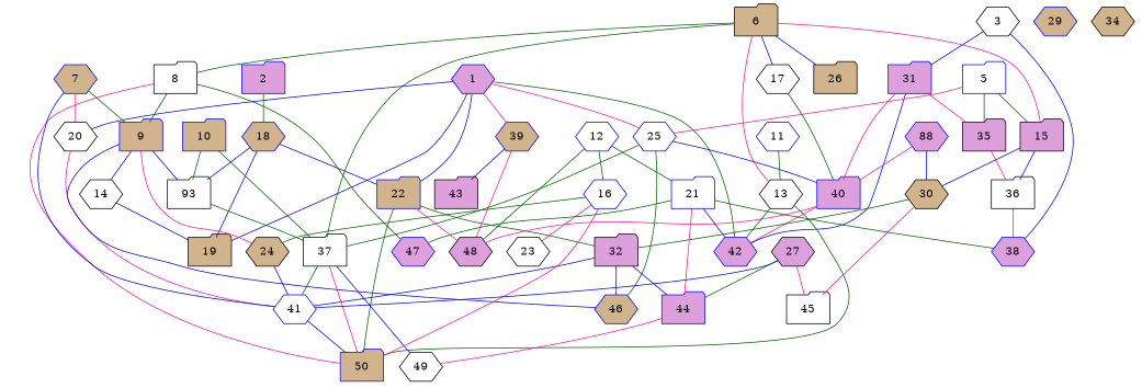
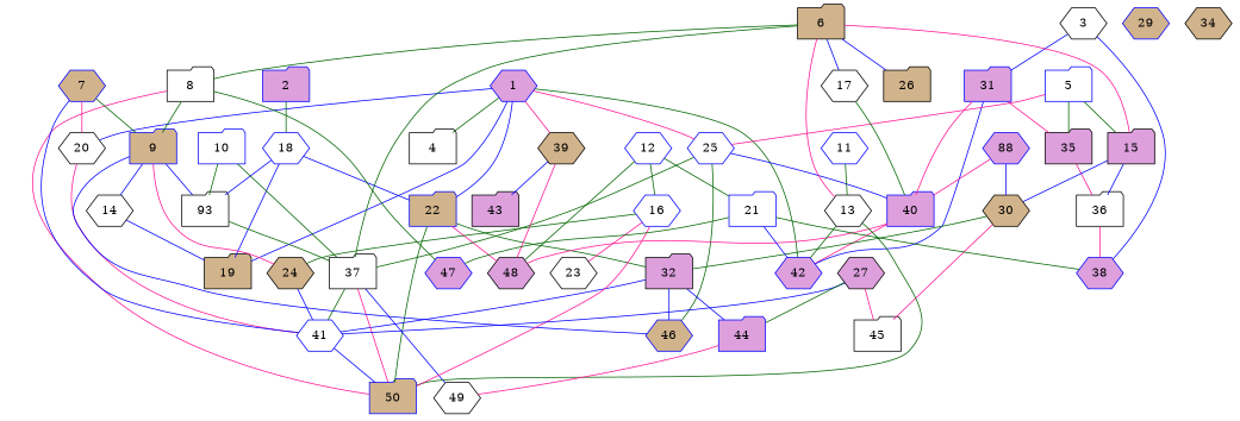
  graph {
    node [color=blue fillcolor=white shape=hexagon style=filled]
    edge [color=darkgreen]
    1 [fillcolor=plum]
+   4 [color=black shape=folder]
    19 [color=black fillcolor=tan shape=folder]
    20 [color=black]
    22 [fillcolor=tan shape=folder]
    25
-   39 [fillcolor=tan]
+   39 [color=black fillcolor=tan]
    42 [fillcolor=plum]
    41
    50 [fillcolor=tan shape=folder]
    32 [color=black fillcolor=plum shape=folder]
    48 [color=black fillcolor=plum]
    37 [color=black shape=folder]
    46 [fillcolor=tan]
    40 [fillcolor=plum shape=folder]
    43 [color=black fillcolor=plum shape=folder]
    2 [fillcolor=plum shape=folder]
-   18 [fillcolor=tan]
+   18
    n19 [color=black label=93 shape=folder]
    3 [color=black]
    31 [fillcolor=plum shape=folder]
    38 [fillcolor=plum]
    35 [color=black fillcolor=plum shape=folder]
    5 [shape=folder]
    15 [color=black fillcolor=plum shape=folder]
    30 [color=black fillcolor=tan]
    36 [color=black shape=folder]
    6 [color=black fillcolor=tan shape=folder]
    8 [color=black shape=folder]
    13 [color=black]
    17 [color=black]
    26 [color=black fillcolor=tan shape=folder]
    9 [fillcolor=tan shape=folder]
    47 [fillcolor=plum]
    49 [color=black]
    7 [fillcolor=tan]
    14 [color=black]
    24 [color=black fillcolor=tan]
-   10 [fillcolor=tan shape=folder]
+   10 [shape=folder]
    44 [fillcolor=plum shape=folder]
    11
    12
    16
    21 [shape=folder]
    23 [color=black]
    45 [color=black shape=folder]
    27 [color=black fillcolor=plum]
    n48 [fillcolor=plum label=88]
    29 [fillcolor=tan]
    34 [color=black fillcolor=tan]
+   1 -- 4
    1 -- 19 [color=blue]
    1 -- 20 [color=blue]
    1 -- 22 [color=blue]
    1 -- 25 [color=deeppink]
    1 -- 39 [color=deeppink]
    1 -- 42
    20 -- 41 [color=deeppink]
    22 -- 50
    22 -- 32
    22 -- 48 [color=deeppink]
    25 -- 37
    25 -- 46
    25 -- 40 [color=blue]
    39 -- 48 [color=deeppink]
    39 -- 43 [color=blue]
    41 -- 50 [color=blue]
    32 -- 41 [color=blue]
    32 -- 46 [color=blue]
    32 -- 44 [color=blue]
    37 -- 41
    37 -- 50 [color=deeppink]
    37 -- 49 [color=blue]
    40 -- 42 [color=deeppink]
    40 -- 48 [color=deeppink]
    2 -- 18
    18 -- 19 [color=blue]
    18 -- 22 [color=blue]
    18 -- n19 [color=blue]
    n19 -- 37
    3 -- 31 [color=blue]
    3 -- 38 [color=blue]
    31 -- 42 [color=blue]
    31 -- 40 [color=deeppink]
    31 -- 35 [color=deeppink]
    35 -- 36 [color=deeppink]
    5 -- 25 [color=deeppink]
    5 -- 35
    5 -- 15
    15 -- 30 [color=blue]
    15 -- 36 [color=blue]
    30 -- 32
    30 -- 45 [color=deeppink]
    36 -- 38 [color=deeppink]
    6 -- 37
    6 -- 15 [color=deeppink]
    6 -- 8
    6 -- 13 [color=deeppink]
    6 -- 17 [color=blue]
    6 -- 26 [color=blue]
    8 -- 50 [color=deeppink]
    8 -- 9
    8 -- 47
    13 -- 42
    13 -- 50
    17 -- 40
    9 -- 46 [color=blue]
    9 -- n19 [color=blue]
    9 -- 14 [color=blue]
    9 -- 24 [color=deeppink]
    7 -- 20 [color=deeppink]
    7 -- 41 [color=blue]
    7 -- 9
    14 -- 19 [color=blue]
    24 -- 41 [color=blue]
    10 -- 37
    10 -- n19
    44 -- 49 [color=deeppink]
    11 -- 13
    12 -- 48
    12 -- 16
    12 -- 21
    16 -- 50 [color=deeppink]
    16 -- 24
    16 -- 23 [color=deeppink]
    21 -- 42 [color=blue]
    21 -- 38
    21 -- 47
-   21 -- 44 [color=deeppink]
    27 -- 41 [color=blue]
    27 -- 44
    27 -- 45 [color=deeppink]
    n48 -- 40 [color=deeppink]
    n48 -- 30 [color=blue]
  }
